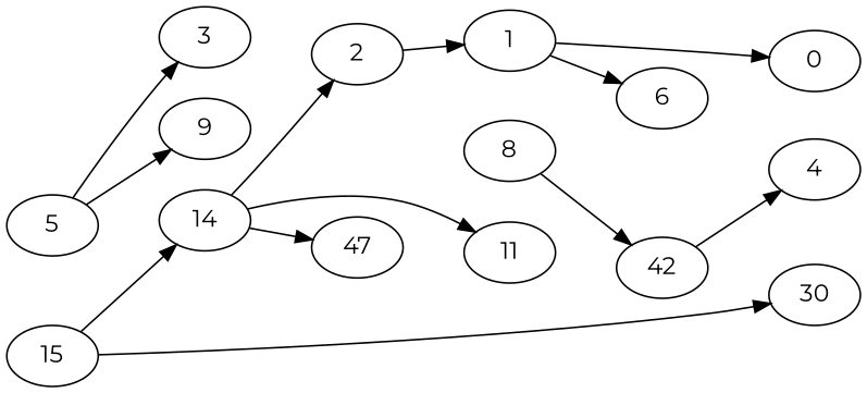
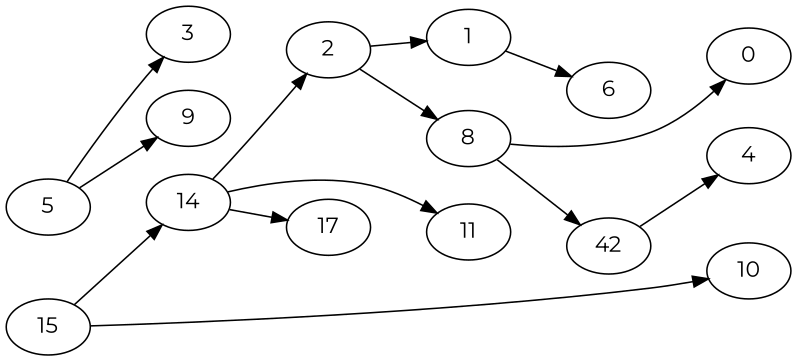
  digraph {
    fontname=Montserrat
    rankdir=LR
    node [fontname=Montserrat]
    edge [fontname=Montserrat weight=0]
    1
    0
    6
    2
    8
    n6 [label=42]
    4
    5
    3
    9
    14
    11
-   17 [label=47]
+   17
    15
-   10 [label=30]
-   1 -> 0
+   10
+   8 -> 0
    1 -> 6
    2 -> 1
+   2 -> 8
    8 -> n6
    n6 -> 4
    5 -> 3
    5 -> 9
    14 -> 2
    14 -> 11
    14 -> 17
    15 -> 14
    15 -> 10
  }
